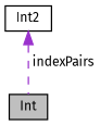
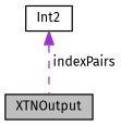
  digraph {
    fontname="Fira Sans"
    node [color=black fontname="Fira Sans" fontsize=10 shape=record style=filled]
-   n1 [fillcolor=grey75 fontcolor=black height=0.2 label=Int width=0.4]
+   n1 [fillcolor=grey75 fontcolor=black height=0.2 label=XTNOutput width=0.4]
    n2 [fillcolor=white height=0.2 label=Int2 width=0.4]
    n2 -> n1 [color=darkorchid3 dir=back fontname="Fira Sans" fontsize=10 label=" indexPairs" labelfontname=Helvetica labelfontsize=10 style=dashed]
  }
